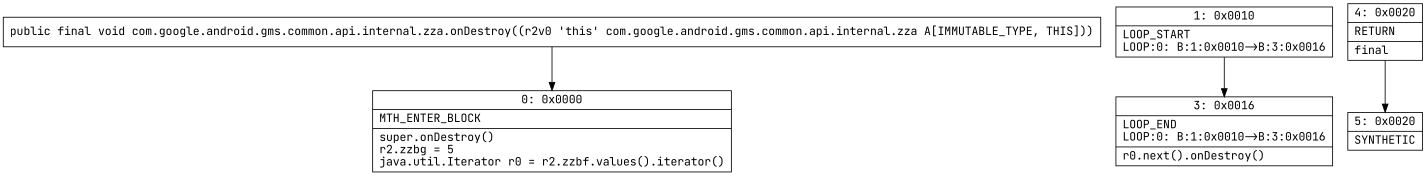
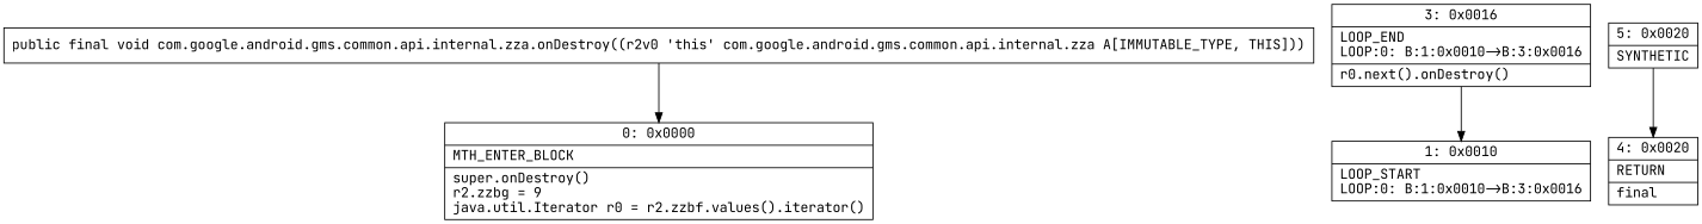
  digraph {
    fontname="JetBrains Mono"
    node [fontname="JetBrains Mono" shape=record]
    edge [fontname="JetBrains Mono"]
-   n1 [label="{0\:\ 0x0000|MTH_ENTER_BLOCK\l|super.onDestroy()\lr2.zzbg = 5\ljava.util.Iterator r0 = r2.zzbf.values().iterator()\l}"]
+   n1 [label="{0\:\ 0x0000|MTH_ENTER_BLOCK\l|super.onDestroy()\lr2.zzbg = 9\ljava.util.Iterator r0 = r2.zzbf.values().iterator()\l}"]
    n2 [label="{1\:\ 0x0010|LOOP_START\lLOOP:0: B:1:0x0010\-\>B:3:0x0016\l}"]
    n3 [label="{3\:\ 0x0016|LOOP_END\lLOOP:0: B:1:0x0010\-\>B:3:0x0016\l|r0.next().onDestroy()\l}"]
    n4 [label="{5\:\ 0x0020|SYNTHETIC\l}"]
    n5 [label="{4\:\ 0x0020|RETURN\l|final\l}"]
    n6 [label="{public final void com.google.android.gms.common.api.internal.zza.onDestroy((r2v0 'this' com.google.android.gms.common.api.internal.zza A[IMMUTABLE_TYPE, THIS])) }"]
-   n2 -> n3
-   n5 -> n4
+   n3 -> n2
+   n4 -> n5
    n6 -> n1
  }
